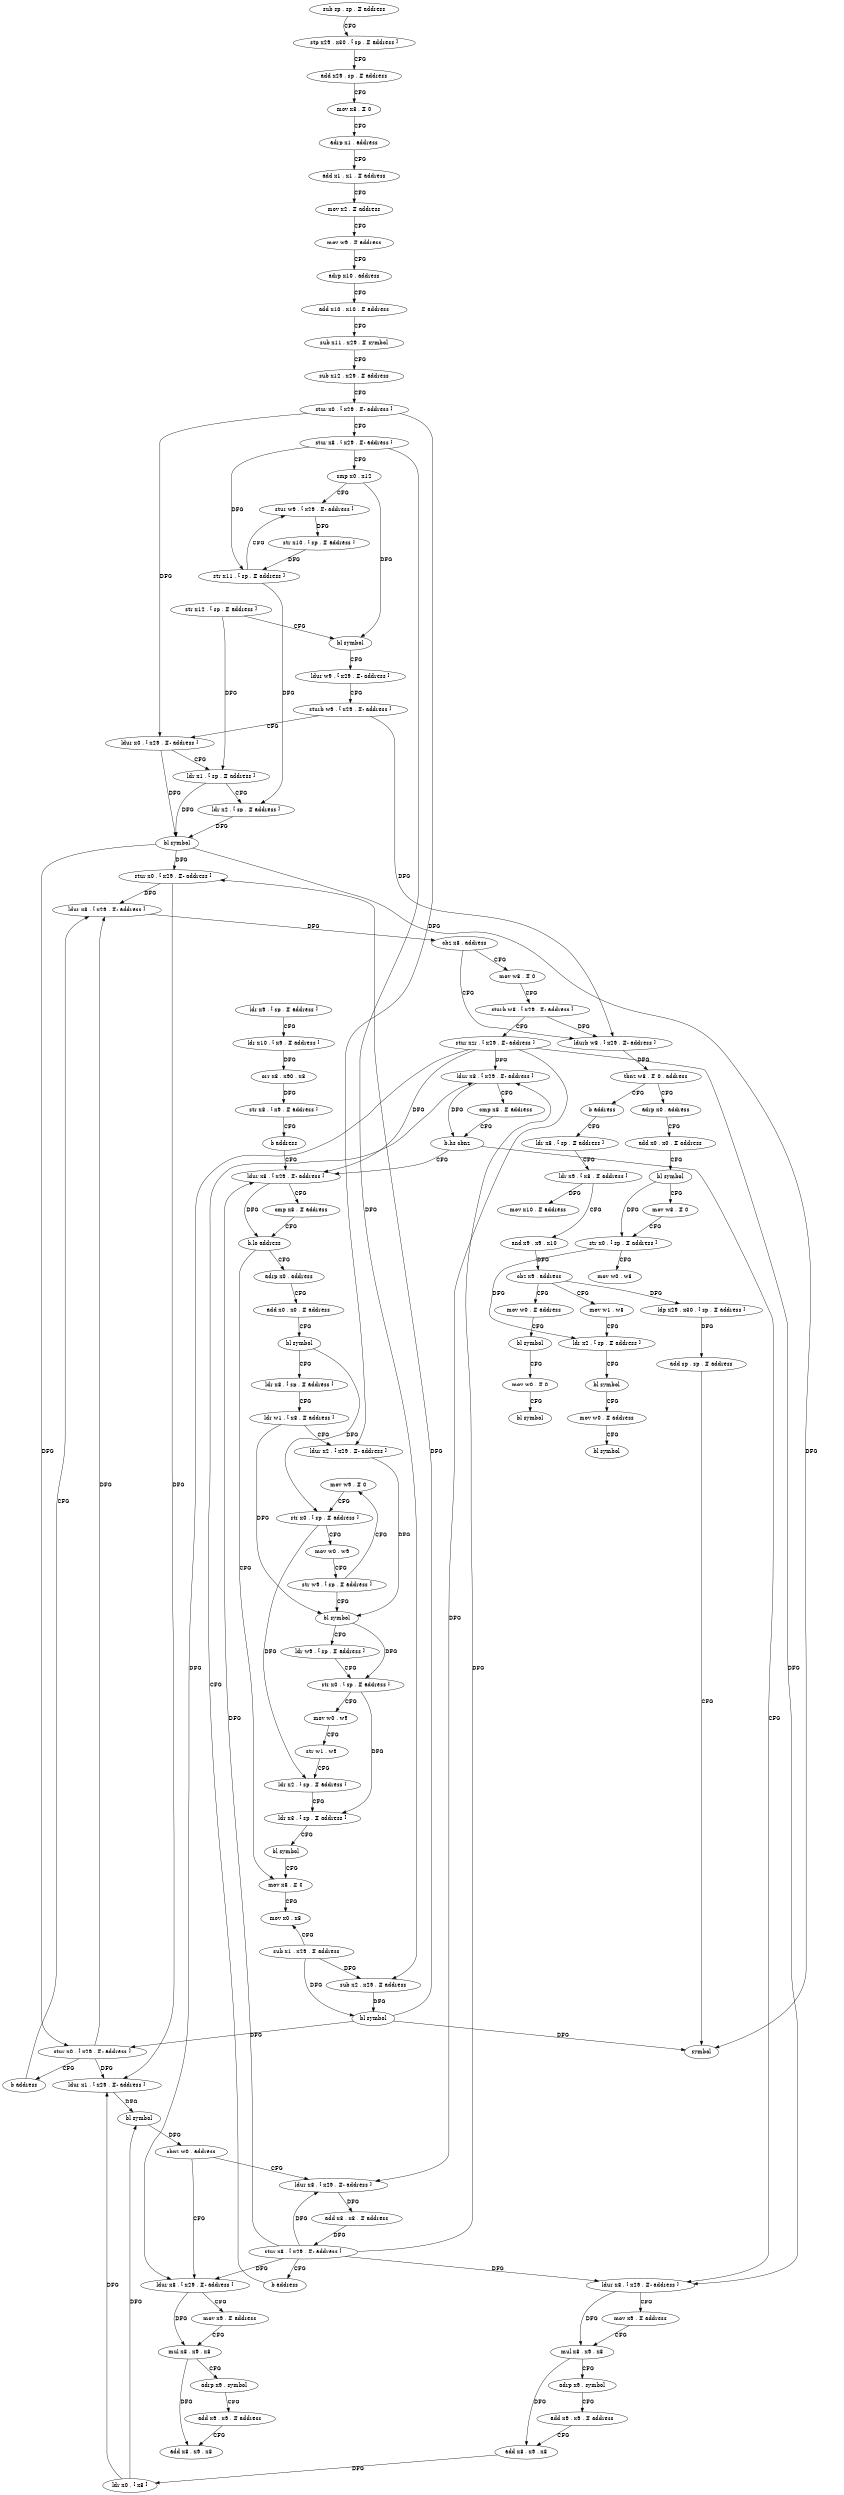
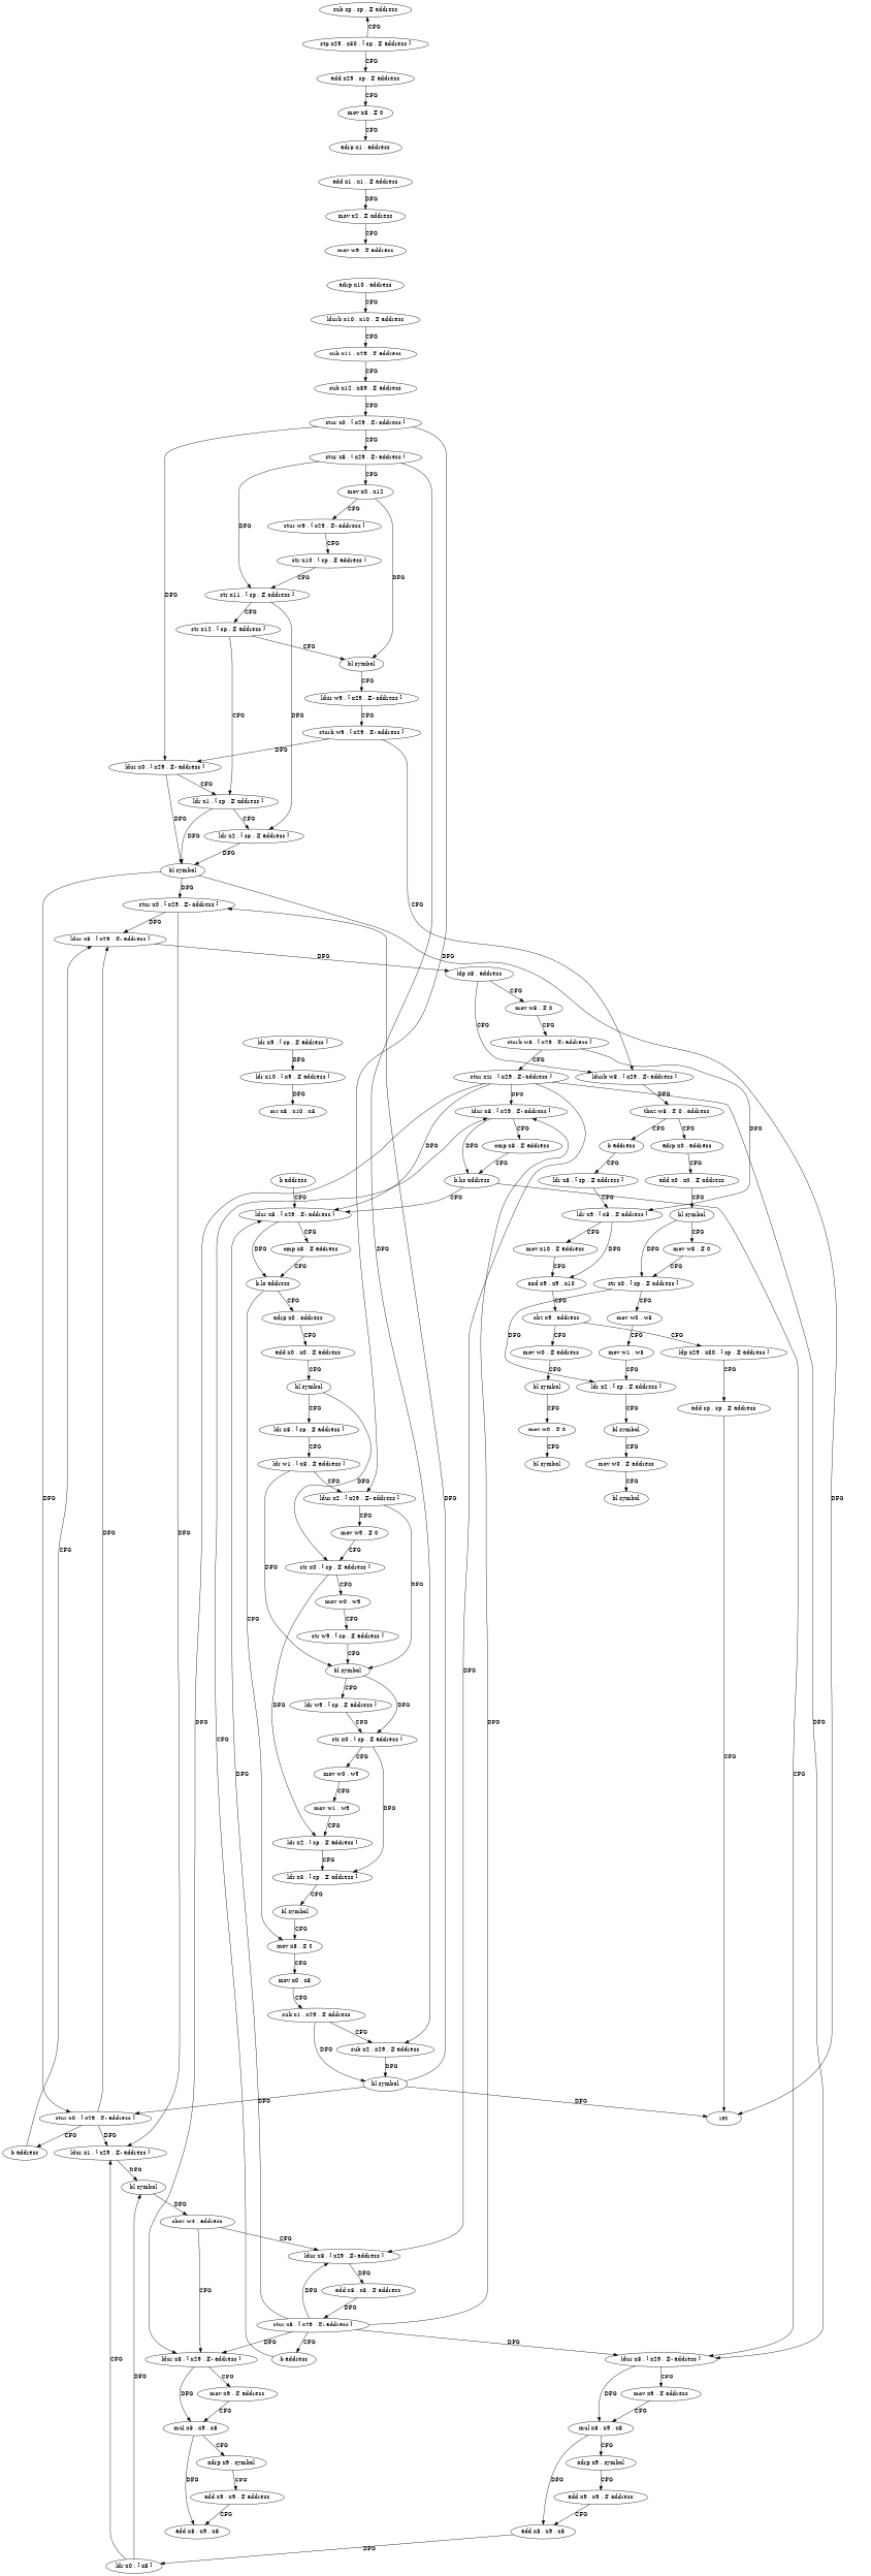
  digraph {
    n1 [label="sub sp , sp , # address"]
    n2 [label="stp x29 , x30 , [ sp , # address ]"]
    n3 [label="add x29 , sp , # address"]
    n4 [label="mov x8 , # 0"]
    n5 [label="adrp x1 , address"]
    n6 [label="add x1 , x1 , # address"]
    n7 [label="mov x2 , # address"]
    n8 [label="mov w9 , # address"]
    n9 [label="adrp x10 , address"]
-   n10 [label="add x10 , x10 , # address"]
-   n11 [label="sub x11 , x29 , # symbol"]
-   n12 [label="sub x12 , x29 , # address"]
+   n10 [label="ldurb x10 , x10 , # address"]
+   n11 [label="sub x11 , x29 , # address"]
+   n12 [label="sub x12 , x89 , # address"]
    n13 [label="stur x0 , [ x29 , #- address ]"]
    n14 [label="stur x8 , [ x29 , #- address ]"]
    n15 [label="ldur x0 , [ x29 , #- address ]"]
    n16 [label="ldur x2 , [ x29 , #- address ]"]
-   n17 [label="cmp x0 , x12"]
+   n17 [label="mov x0 , x12"]
    n18 [label="str x11 , [ sp , # address ]"]
    n19 [label="sub x2 , x29 , # address"]
    n20 [label="ldr x1 , [ sp , # address ]"]
    n21 [label="bl symbol"]
    n22 [label="bl symbol"]
    n23 [label="mov w9 , # 0"]
    n24 [label="stur w9 , [ x29 , #- address ]"]
    n25 [label="bl symbol"]
    n26 [label="str x12 , [ sp , # address ]"]
    n27 [label="ldr x2 , [ sp , # address ]"]
    n28 [label="bl symbol"]
    n29 [label="str x10 , [ sp , # address ]"]
    n30 [label="ldur w9 , [ x29 , #- address ]"]
    n31 [label="sturb w9 , [ x29 , #- address ]"]
    n32 [label="ldurb w8 , [ x29 , #- address ]"]
    n33 [label="tbnz w8 , # 0 , address"]
    n34 [label="stur x0 , [ x29 , #- address ]"]
    n35 [label="stur x0 , [ x29 , #- address ]"]
-   n36 [label=symbol]
+   n36 [label=ret]
    n37 [label="ldur x8 , [ x29 , #- address ]"]
    n38 [label="ldur x1 , [ x29 , #- address ]"]
    n39 [label="b address"]
-   n40 [label="cbz x8 , address"]
+   n40 [label="ldp x8 , address"]
    n41 [label="bl symbol"]
    n42 [label="mov w8 , # 0"]
    n43 [label="adrp x0 , address"]
    n44 [label="b address"]
    n45 [label="add x0 , x0 , # address"]
    n46 [label="ldr x8 , [ sp , # address ]"]
    n47 [label="bl symbol"]
    n48 [label="ldr x9 , [ x8 , # address ]"]
    n49 [label="sturb w8 , [ x29 , #- address ]"]
    n50 [label="stur xzr , [ x29 , #- address ]"]
    n51 [label="ldur x8 , [ x29 , #- address ]"]
    n52 [label="ldur x8 , [ x29 , #- address ]"]
    n53 [label="ldur x8 , [ x29 , #- address ]"]
    n54 [label="ldur x8 , [ x29 , #- address ]"]
    n55 [label="ldur x8 , [ x29 , #- address ]"]
    n56 [label="cmp x8 , # address"]
-   n57 [label="b.hs cbnz"]
+   n57 [label="b.hs address"]
    n58 [label="cmp x8 , # address"]
    n59 [label="b.lo address"]
    n60 [label="mov x9 , # address"]
    n61 [label="mul x8 , x9 , x8"]
    n62 [label="add x8 , x8 , # address"]
    n63 [label="mov x9 , # address"]
    n64 [label="mul x8 , x9 , x8"]
    n65 [label="mov w8 , # 0"]
    n66 [label="str x0 , [ sp , # address ]"]
    n67 [label="mov w0 , w8"]
    n68 [label="ldr x2 , [ sp , # address ]"]
    n69 [label="mov w1 , w8"]
    n70 [label="bl symbol"]
    n71 [label="mov w0 , # address"]
    n72 [label="bl symbol"]
    n73 [label="mov x10 , # address"]
    n74 [label="and x9 , x9 , x10"]
    n75 [label="mov x8 , # 0"]
    n76 [label="adrp x0 , address"]
    n77 [label="mov x0 , x8"]
    n78 [label="add x0 , x0 , # address"]
    n79 [label="sub x1 , x29 , # address"]
    n80 [label="bl symbol"]
    n81 [label="adrp x9 , symbol"]
    n82 [label="add x8 , x9 , x8"]
    n83 [label="add x9 , x9 , # address"]
    n84 [label="ldr x0 , [ x8 ]"]
-   n85 [label="cbnz w0 , address"]
+   n85 [label="cbnz w4 , address"]
    n86 [label="stur x8 , [ x29 , #- address ]"]
    n87 [label="adrp x9 , symbol"]
    n88 [label="add x8 , x9 , x8"]
    n89 [label="cbz x9 , address"]
    n90 [label="ldp x29 , x30 , [ sp , # address ]"]
    n91 [label="mov w0 , # address"]
    n92 [label="add sp , sp , # address"]
    n93 [label="bl symbol"]
    n94 [label="mov w0 , # 0"]
    n95 [label="ldr x8 , [ sp , # address ]"]
    n96 [label="str x0 , [ sp , # address ]"]
    n97 [label="ldr w1 , [ x8 , # address ]"]
    n98 [label="mov w0 , w9"]
    n99 [label="ldr x2 , [ sp , # address ]"]
    n100 [label="ldr w9 , [ sp , # address ]"]
    n101 [label="str x0 , [ sp , # address ]"]
    n102 [label="str w9 , [ sp , # address ]"]
    n103 [label="ldr x3 , [ sp , # address ]"]
    n104 [label="mov w0 , w9"]
-   n105 [label="str w1 , w9"]
+   n105 [label="mov w1 , w9"]
    n106 [label="bl symbol"]
    n107 [label="b address"]
    n108 [label="add x9 , x9 , # address"]
    n109 [label="ldr x9 , [ sp , # address ]"]
    n110 [label="ldr x10 , [ x9 , # address ]"]
-   n111 [label="orr x8 , x90 , x8"]
-   n112 [label="str x8 , [ x9 , # address ]"]
+   n111 [label="orr x8 , x10 , x8"]
    n113 [label="b address"]
    n114 [label="bl symbol"]
-   n1 -> n2 [label=CFG]
+   n2 -> n1 [label=CFG]
    n2 -> n3 [label=CFG]
    n3 -> n4 [label=CFG]
    n4 -> n5 [label=CFG]
-   n5 -> n6 [label=CFG]
-   n6 -> n7 [label=CFG]
+   n6 -> n7 [label=DFG]
    n7 -> n8 [label=CFG]
-   n8 -> n9 [label=CFG]
    n9 -> n10 [label=CFG]
    n10 -> n11 [label=CFG]
    n11 -> n12 [label=CFG]
    n12 -> n13 [label=CFG]
    n13 -> n14 [label=CFG]
    n13 -> n15 [label=DFG]
    n13 -> n16 [label=DFG]
    n14 -> n17 [label=CFG]
    n14 -> n18 [label=DFG]
    n14 -> n19 [label=DFG]
    n15 -> n20 [label=CFG]
    n15 -> n21 [label=DFG]
    n16 -> n22 [label=DFG]
-   n102 -> n23 [label=CFG]
+   n16 -> n23 [label=CFG]
    n17 -> n24 [label=CFG]
    n17 -> n25 [label=DFG]
-   n18 -> n24 [label=CFG]
+   n18 -> n26 [label=CFG]
    n18 -> n27 [label=DFG]
    n19 -> n28 [label=DFG]
    n20 -> n21 [label=DFG]
    n20 -> n27 [label=CFG]
    n21 -> n34 [label=DFG]
    n21 -> n35 [label=DFG]
    n21 -> n36 [label=DFG]
    n22 -> n100 [label=CFG]
    n22 -> n101 [label=DFG]
    n23 -> n96 [label=CFG]
-   n24 -> n29 [label=DFG]
+   n24 -> n29 [label=CFG]
    n25 -> n30 [label=CFG]
-   n26 -> n20 [label=DFG]
+   n26 -> n20 [label=CFG]
    n26 -> n25 [label=CFG]
    n27 -> n21 [label=DFG]
    n28 -> n34 [label=DFG]
    n28 -> n35 [label=DFG]
    n28 -> n36 [label=DFG]
-   n29 -> n18 [label=DFG]
+   n29 -> n18 [label=CFG]
    n30 -> n31 [label=CFG]
-   n31 -> n15 [label=CFG]
-   n31 -> n32 [label=DFG]
+   n31 -> n15 [label=DFG]
+   n31 -> n32 [label=CFG]
    n32 -> n33 [label=DFG]
    n33 -> n43 [label=CFG]
    n33 -> n44 [label=CFG]
    n34 -> n37 [label=DFG]
    n34 -> n38 [label=DFG]
    n35 -> n37 [label=DFG]
    n35 -> n38 [label=DFG]
    n35 -> n39 [label=CFG]
    n37 -> n40 [label=DFG]
    n38 -> n41 [label=DFG]
    n39 -> n37 [label=CFG]
    n40 -> n32 [label=CFG]
    n40 -> n42 [label=CFG]
    n41 -> n85 [label=DFG]
    n42 -> n49 [label=CFG]
    n43 -> n45 [label=CFG]
    n44 -> n46 [label=CFG]
    n45 -> n47 [label=CFG]
    n46 -> n48 [label=CFG]
    n47 -> n65 [label=CFG]
    n47 -> n66 [label=DFG]
-   n48 -> n73 [label=DFG]
-   n48 -> n74 [label=CFG]
-   n49 -> n32 [label=DFG]
+   n48 -> n73 [label=CFG]
+   n48 -> n74 [label=DFG]
+   n49 -> n48 [label=DFG]
    n49 -> n50 [label=CFG]
    n50 -> n51 [label=DFG]
    n50 -> n52 [label=DFG]
    n50 -> n53 [label=DFG]
    n50 -> n54 [label=DFG]
    n50 -> n55 [label=DFG]
    n51 -> n56 [label=CFG]
    n51 -> n57 [label=DFG]
    n52 -> n58 [label=CFG]
    n52 -> n59 [label=DFG]
    n53 -> n60 [label=CFG]
    n53 -> n61 [label=DFG]
    n54 -> n62 [label=DFG]
    n55 -> n63 [label=CFG]
    n55 -> n64 [label=DFG]
    n56 -> n57 [label=CFG]
    n57 -> n52 [label=CFG]
    n57 -> n53 [label=CFG]
    n58 -> n59 [label=CFG]
    n59 -> n75 [label=CFG]
    n59 -> n76 [label=CFG]
    n60 -> n61 [label=CFG]
    n61 -> n81 [label=CFG]
    n61 -> n82 [label=DFG]
    n62 -> n86 [label=DFG]
    n63 -> n64 [label=CFG]
    n64 -> n87 [label=CFG]
    n64 -> n88 [label=DFG]
    n65 -> n66 [label=CFG]
    n66 -> n67 [label=CFG]
    n66 -> n68 [label=DFG]
-   n89 -> n69 [label=CFG]
+   n67 -> n69 [label=CFG]
    n68 -> n70 [label=CFG]
    n69 -> n68 [label=CFG]
    n70 -> n71 [label=CFG]
    n71 -> n72 [label=CFG]
-   n74 -> n89 [label=DFG]
+   n73 -> n74 [label=CFG]
+   n74 -> n89 [label=CFG]
    n75 -> n77 [label=CFG]
    n76 -> n78 [label=CFG]
-   n79 -> n77 [label=CFG]
+   n77 -> n79 [label=CFG]
    n78 -> n80 [label=CFG]
-   n79 -> n19 [label=DFG]
+   n79 -> n19 [label=CFG]
    n79 -> n28 [label=DFG]
    n80 -> n95 [label=CFG]
    n80 -> n96 [label=DFG]
    n81 -> n83 [label=CFG]
    n82 -> n84 [label=DFG]
    n83 -> n82 [label=CFG]
-   n84 -> n38 [label=DFG]
+   n84 -> n38 [label=CFG]
    n84 -> n41 [label=DFG]
    n85 -> n54 [label=CFG]
    n85 -> n55 [label=CFG]
    n86 -> n51 [label=DFG]
    n86 -> n52 [label=DFG]
    n86 -> n53 [label=DFG]
    n86 -> n54 [label=DFG]
    n86 -> n55 [label=DFG]
    n86 -> n107 [label=CFG]
    n87 -> n108 [label=CFG]
-   n89 -> n90 [label=DFG]
+   n89 -> n90 [label=CFG]
    n89 -> n91 [label=CFG]
-   n90 -> n92 [label=DFG]
+   n90 -> n92 [label=CFG]
    n91 -> n93 [label=CFG]
    n92 -> n36 [label=CFG]
    n93 -> n94 [label=CFG]
    n94 -> n114 [label=CFG]
    n95 -> n97 [label=CFG]
    n96 -> n98 [label=CFG]
    n96 -> n99 [label=DFG]
    n97 -> n16 [label=CFG]
    n97 -> n22 [label=DFG]
    n98 -> n102 [label=CFG]
    n99 -> n103 [label=CFG]
    n100 -> n101 [label=CFG]
    n101 -> n103 [label=DFG]
    n101 -> n104 [label=CFG]
    n102 -> n22 [label=CFG]
    n103 -> n106 [label=CFG]
    n104 -> n105 [label=CFG]
    n105 -> n99 [label=CFG]
    n106 -> n75 [label=CFG]
    n107 -> n51 [label=CFG]
    n108 -> n88 [label=CFG]
-   n109 -> n110 [label=CFG]
+   n109 -> n110 [label=DFG]
    n110 -> n111 [label=DFG]
-   n111 -> n112 [label=DFG]
-   n112 -> n113 [label=CFG]
    n113 -> n52 [label=CFG]
  }
